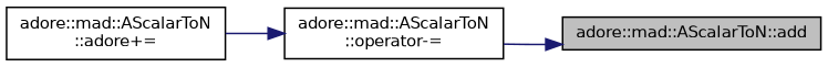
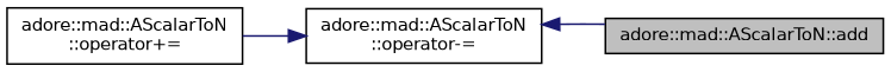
  digraph {
    rankdir=RL
    node [color=black fillcolor=white fontname=Helvetica fontsize=10 shape=record style=filled]
    edge [color=midnightblue dir=back fontname=Helvetica fontsize=10 labelfontname=Helvetica labelfontsize=10 style=solid]
    n1 [fillcolor=grey75 fontcolor=black height=0.2 label="adore::mad::AScalarToN::add" width=0.4]
    n2 [height=0.2 label="adore::mad::AScalarToN\l::operator-=" width=0.4]
-   n3 [height=0.2 label="adore::mad::AScalarToN\l::adore+=" width=0.4]
-   n1 -> n2
+   n3 [height=0.2 label="adore::mad::AScalarToN\l::operator+=" width=0.4]
+   n2 -> n1
    n2 -> n3
  }
